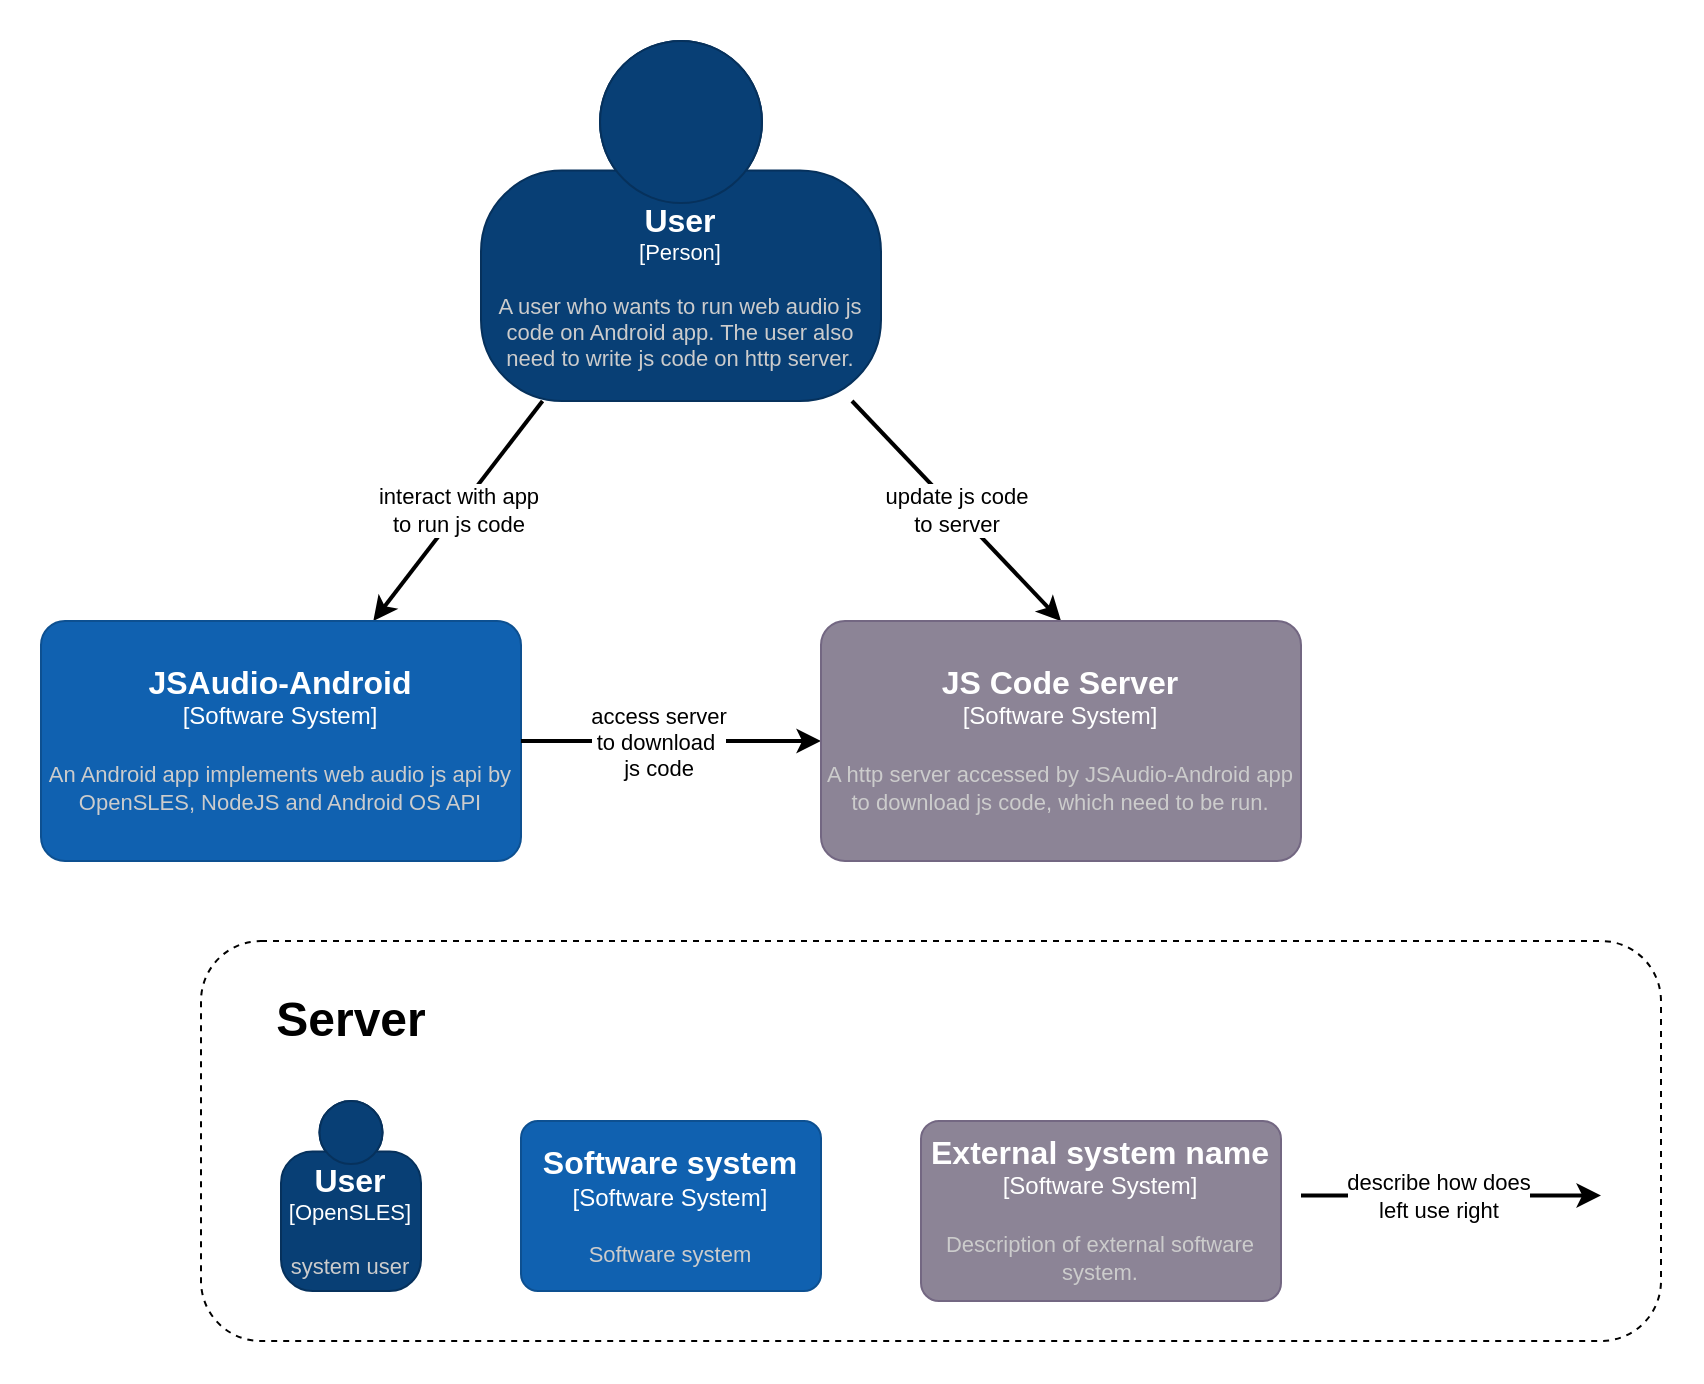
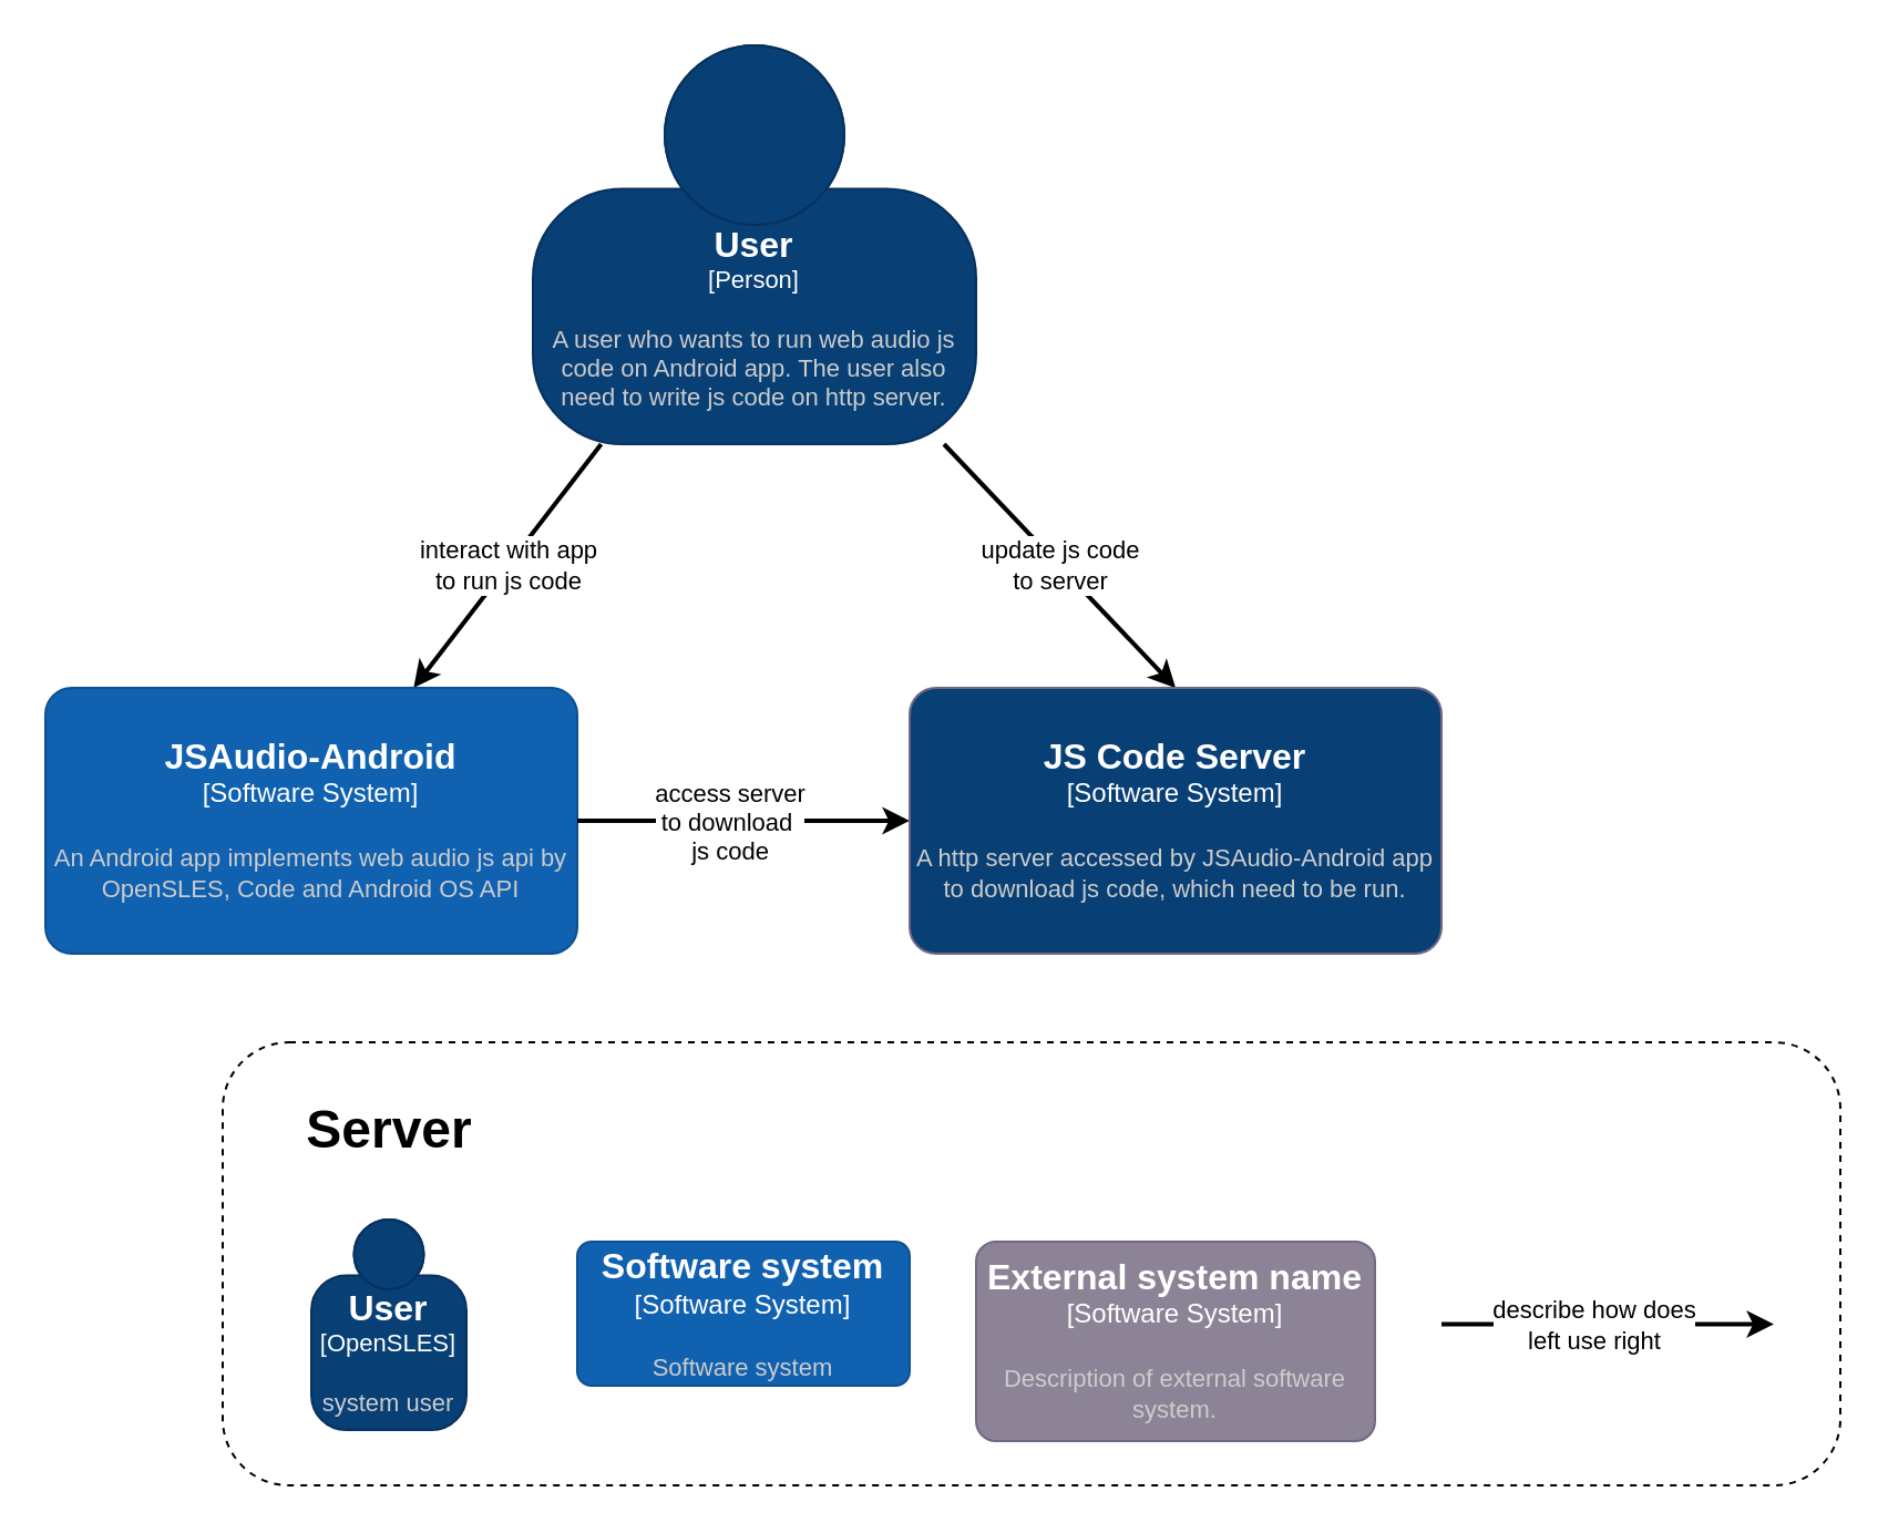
  <mxCell id="0" />
  <mxCell id="1" parent="0" />
  <mxCell id="2" value="interact with app&lt;div&gt;to run js code&lt;/div&gt;" style="rounded=0;orthogonalLoop=1;jettySize=auto;html=1;strokeWidth=2;" edge="1" parent="1" source="4" target="5"><mxGeometry relative="1" as="geometry" /></mxCell>
  <mxCell id="3" value="update js code&lt;div&gt;to server&lt;/div&gt;" style="rounded=0;orthogonalLoop=1;jettySize=auto;html=1;entryX=0.5;entryY=0;entryDx=0;entryDy=0;entryPerimeter=0;strokeWidth=2;" edge="1" parent="1" source="4" target="8"><mxGeometry relative="1" as="geometry"><mxPoint x="530" y="310" as="targetPoint" /></mxGeometry></mxCell>
  <mxCell id="4" value="&lt;font style=&quot;font-size: 16px&quot;&gt;&lt;b&gt;User&lt;/b&gt;&lt;/font&gt;&lt;div&gt;[Person]&lt;/div&gt;&lt;br&gt;&lt;div&gt;&lt;font style=&quot;font-size: 11px&quot;&gt;&lt;font color=&quot;#cccccc&quot;&gt;A user who wants to run web audio js code on Android app. The user also need to write js code on http server.&lt;/font&gt;&lt;/div&gt;" style="html=1;fontSize=11;dashed=0;whiteSpace=wrap;fillColor=#083F75;strokeColor=#06315C;fontColor=#ffffff;shape=mxgraph.c4.person2;align=center;metaEdit=1;points=[[0.5,0,0],[1,0.5,0],[1,0.75,0],[0.75,1,0],[0.5,1,0],[0.25,1,0],[0,0.75,0],[0,0.5,0]];resizable=1;movable=1;rotatable=1;deletable=1;editable=1;locked=0;connectable=1;" vertex="1" parent="1"><mxGeometry x="240" y="20" width="200" height="180" as="geometry" /></mxCell>
- <mxCell id="5" value="&lt;font style=&quot;font-size: 16px&quot;&gt;&lt;b&gt;JSAudio-Android&lt;/b&gt;&lt;/font&gt;&lt;div&gt;[Software System]&lt;/div&gt;&lt;br&gt;&lt;div&gt;&lt;font style=&quot;font-size: 11px&quot;&gt;&lt;font color=&quot;#cccccc&quot;&gt;An Android app implements web audio js api by OpenSLES, NodeJS and Android OS API&lt;/font&gt;&lt;/div&gt;" style="rounded=1;whiteSpace=wrap;html=1;labelBackgroundColor=none;fillColor=#1061B0;fontColor=#ffffff;align=center;arcSize=10;strokeColor=#0D5091;metaEdit=1;resizable=0;points=[[0.25,0,0],[0.5,0,0],[0.75,0,0],[1,0.25,0],[1,0.5,0],[1,0.75,0],[0.75,1,0],[0.5,1,0],[0.25,1,0],[0,0.75,0],[0,0.5,0],[0,0.25,0]];" vertex="1" parent="1"><mxGeometry x="20" y="310" width="240" height="120" as="geometry" /></mxCell>
+ <mxCell id="5" value="&lt;font style=&quot;font-size: 16px&quot;&gt;&lt;b&gt;JSAudio-Android&lt;/b&gt;&lt;/font&gt;&lt;div&gt;[Software System]&lt;/div&gt;&lt;br&gt;&lt;div&gt;&lt;font style=&quot;font-size: 11px&quot;&gt;&lt;font color=&quot;#cccccc&quot;&gt;An Android app implements web audio js api by OpenSLES, Code and Android OS API&lt;/font&gt;&lt;/div&gt;" style="rounded=1;whiteSpace=wrap;html=1;labelBackgroundColor=none;fillColor=#1061B0;fontColor=#ffffff;align=center;arcSize=10;strokeColor=#0D5091;metaEdit=1;resizable=0;points=[[0.25,0,0],[0.5,0,0],[0.75,0,0],[1,0.25,0],[1,0.5,0],[1,0.75,0],[0.75,1,0],[0.5,1,0],[0.25,1,0],[0,0.75,0],[0,0.5,0],[0,0.25,0]];" vertex="1" parent="1"><mxGeometry x="20" y="310" width="240" height="120" as="geometry" /></mxCell>
  <mxCell id="6" style="edgeStyle=orthogonalEdgeStyle;rounded=0;orthogonalLoop=1;jettySize=auto;html=1;entryX=0;entryY=0.5;entryDx=0;entryDy=0;entryPerimeter=0;strokeWidth=2;" edge="1" parent="1" source="5" target="8"><mxGeometry relative="1" as="geometry"><mxPoint x="410" y="370" as="targetPoint" /></mxGeometry></mxCell>
  <mxCell id="7" value="access server&lt;div&gt;to download&amp;nbsp;&lt;/div&gt;&lt;div&gt;js code&lt;/div&gt;" style="edgeLabel;html=1;align=center;verticalAlign=middle;resizable=0;points=[];" vertex="1" connectable="0" parent="6"><mxGeometry x="-0.096" relative="1" as="geometry"><mxPoint as="offset" /></mxGeometry></mxCell>
- <mxCell id="8" value="&lt;font style=&quot;font-size: 16px&quot;&gt;&lt;b&gt;JS Code Server&lt;/b&gt;&lt;/font&gt;&lt;div&gt;[Software System]&lt;/div&gt;&lt;br&gt;&lt;div&gt;&lt;font style=&quot;font-size: 11px&quot;&gt;&lt;font color=&quot;#cccccc&quot;&gt;A http server accessed by JSAudio-Android app to download js code, which need to be run.&lt;/font&gt;&lt;/div&gt;" style="rounded=1;whiteSpace=wrap;html=1;labelBackgroundColor=none;fillColor=#8C8496;fontColor=#ffffff;align=center;arcSize=10;strokeColor=#736782;metaEdit=1;resizable=0;points=[[0.25,0,0],[0.5,0,0],[0.75,0,0],[1,0.25,0],[1,0.5,0],[1,0.75,0],[0.75,1,0],[0.5,1,0],[0.25,1,0],[0,0.75,0],[0,0.5,0],[0,0.25,0]];" vertex="1" parent="1"><mxGeometry x="410" y="310" width="240" height="120" as="geometry" /></mxCell>
+ <mxCell id="8" value="&lt;font style=&quot;font-size: 16px&quot;&gt;&lt;b&gt;JS Code Server&lt;/b&gt;&lt;/font&gt;&lt;div&gt;[Software System]&lt;/div&gt;&lt;br&gt;&lt;div&gt;&lt;font style=&quot;font-size: 11px&quot;&gt;&lt;font color=&quot;#cccccc&quot;&gt;A http server accessed by JSAudio-Android app to download js code, which need to be run.&lt;/font&gt;&lt;/div&gt;" style="rounded=1;whiteSpace=wrap;html=1;labelBackgroundColor=none;fillColor=#083f75;fontColor=#ffffff;align=center;arcSize=10;strokeColor=#736782;metaEdit=1;resizable=0;points=[[0.25,0,0],[0.5,0,0],[0.75,0,0],[1,0.25,0],[1,0.5,0],[1,0.75,0],[0.75,1,0],[0.5,1,0],[0.25,1,0],[0,0.75,0],[0,0.5,0],[0,0.25,0]];" vertex="1" parent="1"><mxGeometry x="410" y="310" width="240" height="120" as="geometry" /></mxCell>
  <mxCell id="9" value="" style="rounded=1;whiteSpace=wrap;html=1;fillColor=none;dashed=1;container=0;" vertex="1" parent="1"><mxGeometry x="100" y="470" width="730" height="200" as="geometry" /></mxCell>
  <mxCell id="10" value="&lt;font style=&quot;font-size: 24px;&quot;&gt;&lt;b&gt;Server&lt;/b&gt;&lt;/font&gt;" style="text;html=1;align=center;verticalAlign=middle;resizable=0;points=[];autosize=1;strokeColor=none;fillColor=none;container=0;" vertex="1" parent="1"><mxGeometry x="120" y="490" width="110" height="40" as="geometry" /></mxCell>
  <mxCell id="11" value="&lt;font style=&quot;font-size: 16px&quot;&gt;&lt;b&gt;User&lt;/b&gt;&lt;/font&gt;&lt;div&gt;[OpenSLES]&lt;/div&gt;&lt;br&gt;&lt;div&gt;&lt;font style=&quot;font-size: 11px&quot;&gt;&lt;font color=&quot;#cccccc&quot;&gt;system user&lt;/font&gt;&lt;/div&gt;" style="html=1;fontSize=11;dashed=0;whiteSpace=wrap;fillColor=#083F75;strokeColor=#06315C;fontColor=#ffffff;shape=mxgraph.c4.person2;align=center;metaEdit=1;points=[[0.5,0,0],[1,0.5,0],[1,0.75,0],[0.75,1,0],[0.5,1,0],[0.25,1,0],[0,0.75,0],[0,0.5,0]];resizable=1;movable=1;rotatable=1;deletable=1;editable=1;locked=0;connectable=1;container=0;" vertex="1" parent="1"><mxGeometry x="140" y="550" width="70" height="95" as="geometry" /></mxCell>
  <mxCell id="12" style="edgeStyle=orthogonalEdgeStyle;rounded=0;orthogonalLoop=1;jettySize=auto;html=1;entryX=0;entryY=0.5;entryDx=0;entryDy=0;entryPerimeter=0;strokeWidth=2;" edge="1" parent="1"><mxGeometry relative="1" as="geometry"><mxPoint x="650" y="597.21" as="sourcePoint" /><mxPoint x="800" y="597.21" as="targetPoint" /></mxGeometry></mxCell>
  <mxCell id="13" value="describe how does&lt;div&gt;left use right&lt;/div&gt;" style="edgeLabel;html=1;align=center;verticalAlign=middle;resizable=0;points=[];container=0;" vertex="1" connectable="0" parent="12"><mxGeometry x="-0.096" relative="1" as="geometry"><mxPoint as="offset" /></mxGeometry></mxCell>
- <mxCell id="14" value="&lt;font style=&quot;font-size: 16px&quot;&gt;&lt;b&gt;Software system&lt;/b&gt;&lt;/font&gt;&lt;div&gt;[Software System]&lt;/div&gt;&lt;br&gt;&lt;div&gt;&lt;font style=&quot;font-size: 11px&quot;&gt;&lt;font color=&quot;#cccccc&quot;&gt;Software system&lt;/font&gt;&lt;/div&gt;" style="rounded=1;whiteSpace=wrap;html=1;labelBackgroundColor=none;fillColor=#1061B0;fontColor=#ffffff;align=center;arcSize=10;strokeColor=#0D5091;metaEdit=1;resizable=1;points=[[0.25,0,0],[0.5,0,0],[0.75,0,0],[1,0.25,0],[1,0.5,0],[1,0.75,0],[0.75,1,0],[0.5,1,0],[0.25,1,0],[0,0.75,0],[0,0.5,0],[0,0.25,0]];movable=1;rotatable=1;deletable=1;editable=1;locked=0;connectable=1;container=0;" vertex="1" parent="1"><mxGeometry x="260" y="560" width="150" height="85" as="geometry" /></mxCell>
- <mxCell id="15" value="&lt;font style=&quot;font-size: 16px&quot;&gt;&lt;b&gt;External system name&lt;/b&gt;&lt;/font&gt;&lt;div&gt;[Software System]&lt;/div&gt;&lt;br&gt;&lt;div&gt;&lt;font style=&quot;font-size: 11px&quot;&gt;&lt;font color=&quot;#cccccc&quot;&gt;Description of external software system.&lt;/font&gt;&lt;/div&gt;" style="rounded=1;whiteSpace=wrap;html=1;labelBackgroundColor=none;fillColor=#8C8496;fontColor=#ffffff;align=center;arcSize=10;strokeColor=#736782;metaEdit=1;resizable=1;points=[[0.25,0,0],[0.5,0,0],[0.75,0,0],[1,0.25,0],[1,0.5,0],[1,0.75,0],[0.75,1,0],[0.5,1,0],[0.25,1,0],[0,0.75,0],[0,0.5,0],[0,0.25,0]];movable=1;rotatable=1;deletable=1;editable=1;locked=0;connectable=1;" vertex="1" parent="1"><mxGeometry x="460" y="560" width="180" height="90" as="geometry" /></mxCell>
+ <mxCell id="14" value="&lt;font style=&quot;font-size: 16px&quot;&gt;&lt;b&gt;Software system&lt;/b&gt;&lt;/font&gt;&lt;div&gt;[Software System]&lt;/div&gt;&lt;br&gt;&lt;div&gt;&lt;font style=&quot;font-size: 11px&quot;&gt;&lt;font color=&quot;#cccccc&quot;&gt;Software system&lt;/font&gt;&lt;/div&gt;" style="rounded=1;whiteSpace=wrap;html=1;labelBackgroundColor=none;fillColor=#1061B0;fontColor=#ffffff;align=center;arcSize=10;strokeColor=#0D5091;metaEdit=1;resizable=1;points=[[0.25,0,0],[0.5,0,0],[0.75,0,0],[1,0.25,0],[1,0.5,0],[1,0.75,0],[0.75,1,0],[0.5,1,0],[0.25,1,0],[0,0.75,0],[0,0.5,0],[0,0.25,0]];movable=1;rotatable=1;deletable=1;editable=1;locked=0;connectable=1;container=0;" vertex="1" parent="1"><mxGeometry x="260" y="560" width="150" height="65" as="geometry" /></mxCell>
+ <mxCell id="15" value="&lt;font style=&quot;font-size: 16px&quot;&gt;&lt;b&gt;External system name&lt;/b&gt;&lt;/font&gt;&lt;div&gt;[Software System]&lt;/div&gt;&lt;br&gt;&lt;div&gt;&lt;font style=&quot;font-size: 11px&quot;&gt;&lt;font color=&quot;#cccccc&quot;&gt;Description of external software system.&lt;/font&gt;&lt;/div&gt;" style="rounded=1;whiteSpace=wrap;html=1;labelBackgroundColor=none;fillColor=#8C8496;fontColor=#ffffff;align=center;arcSize=10;strokeColor=#736782;metaEdit=1;resizable=1;points=[[0.25,0,0],[0.5,0,0],[0.75,0,0],[1,0.25,0],[1,0.5,0],[1,0.75,0],[0.75,1,0],[0.5,1,0],[0.25,1,0],[0,0.75,0],[0,0.5,0],[0,0.25,0]];movable=1;rotatable=1;deletable=1;editable=1;locked=0;connectable=1;" vertex="1" parent="1"><mxGeometry x="440" y="560" width="180" height="90" as="geometry" /></mxCell>
